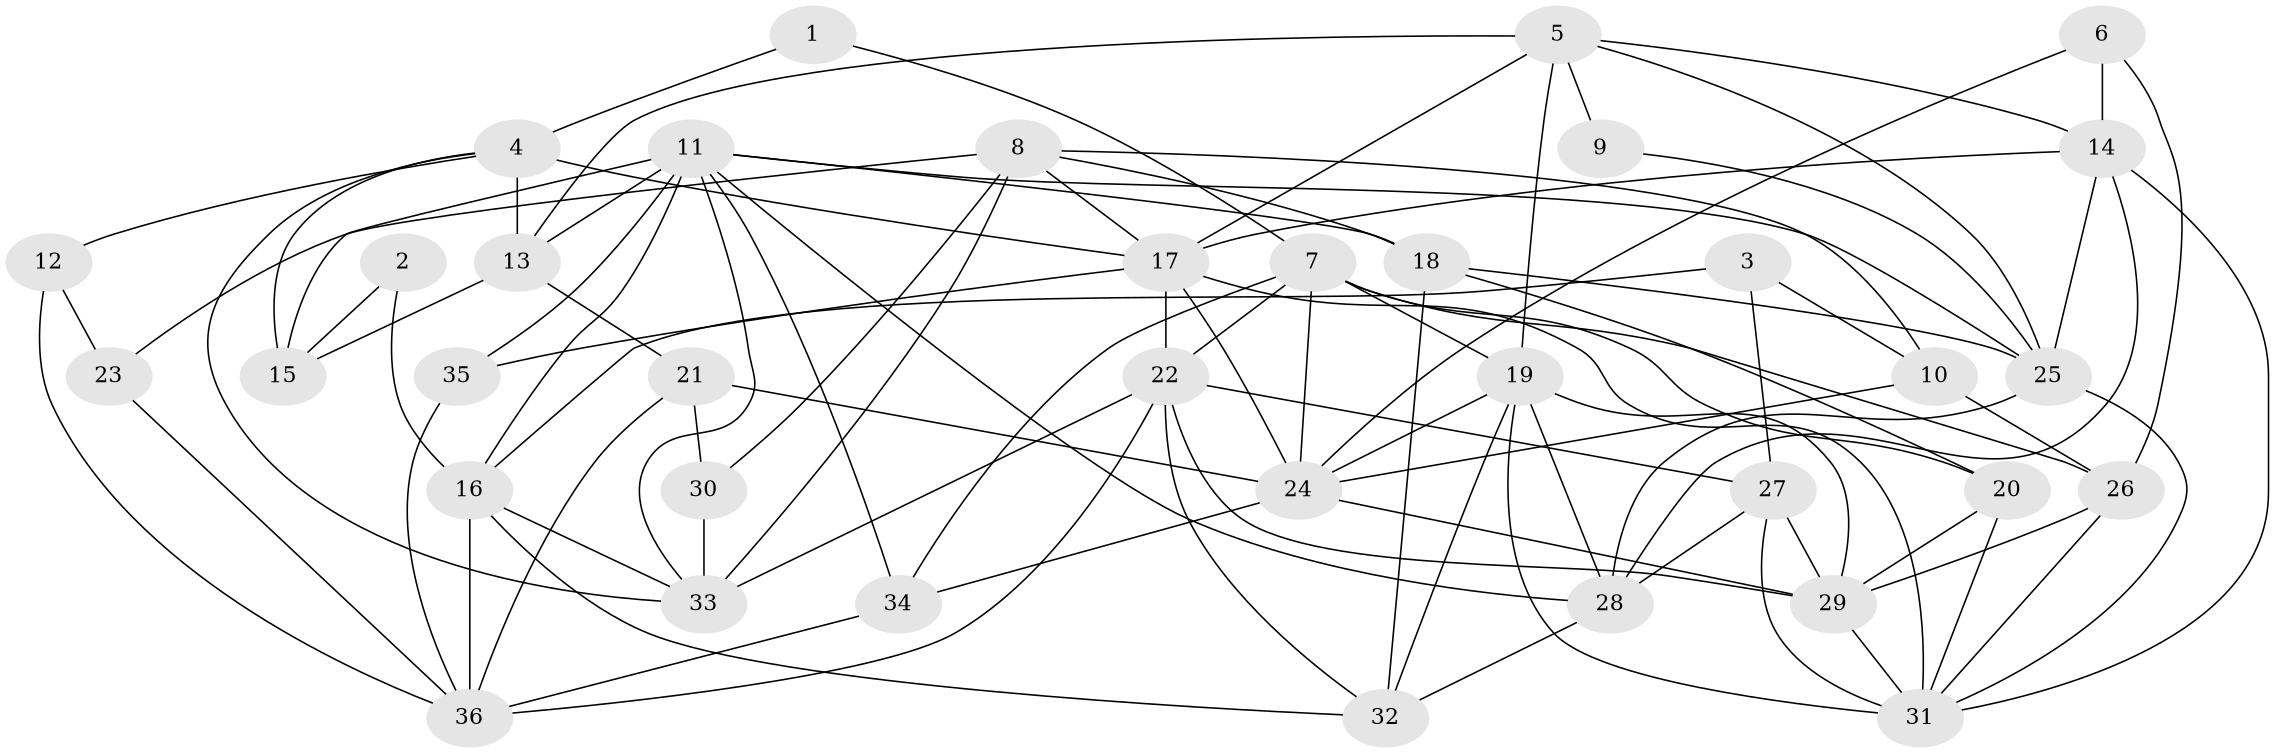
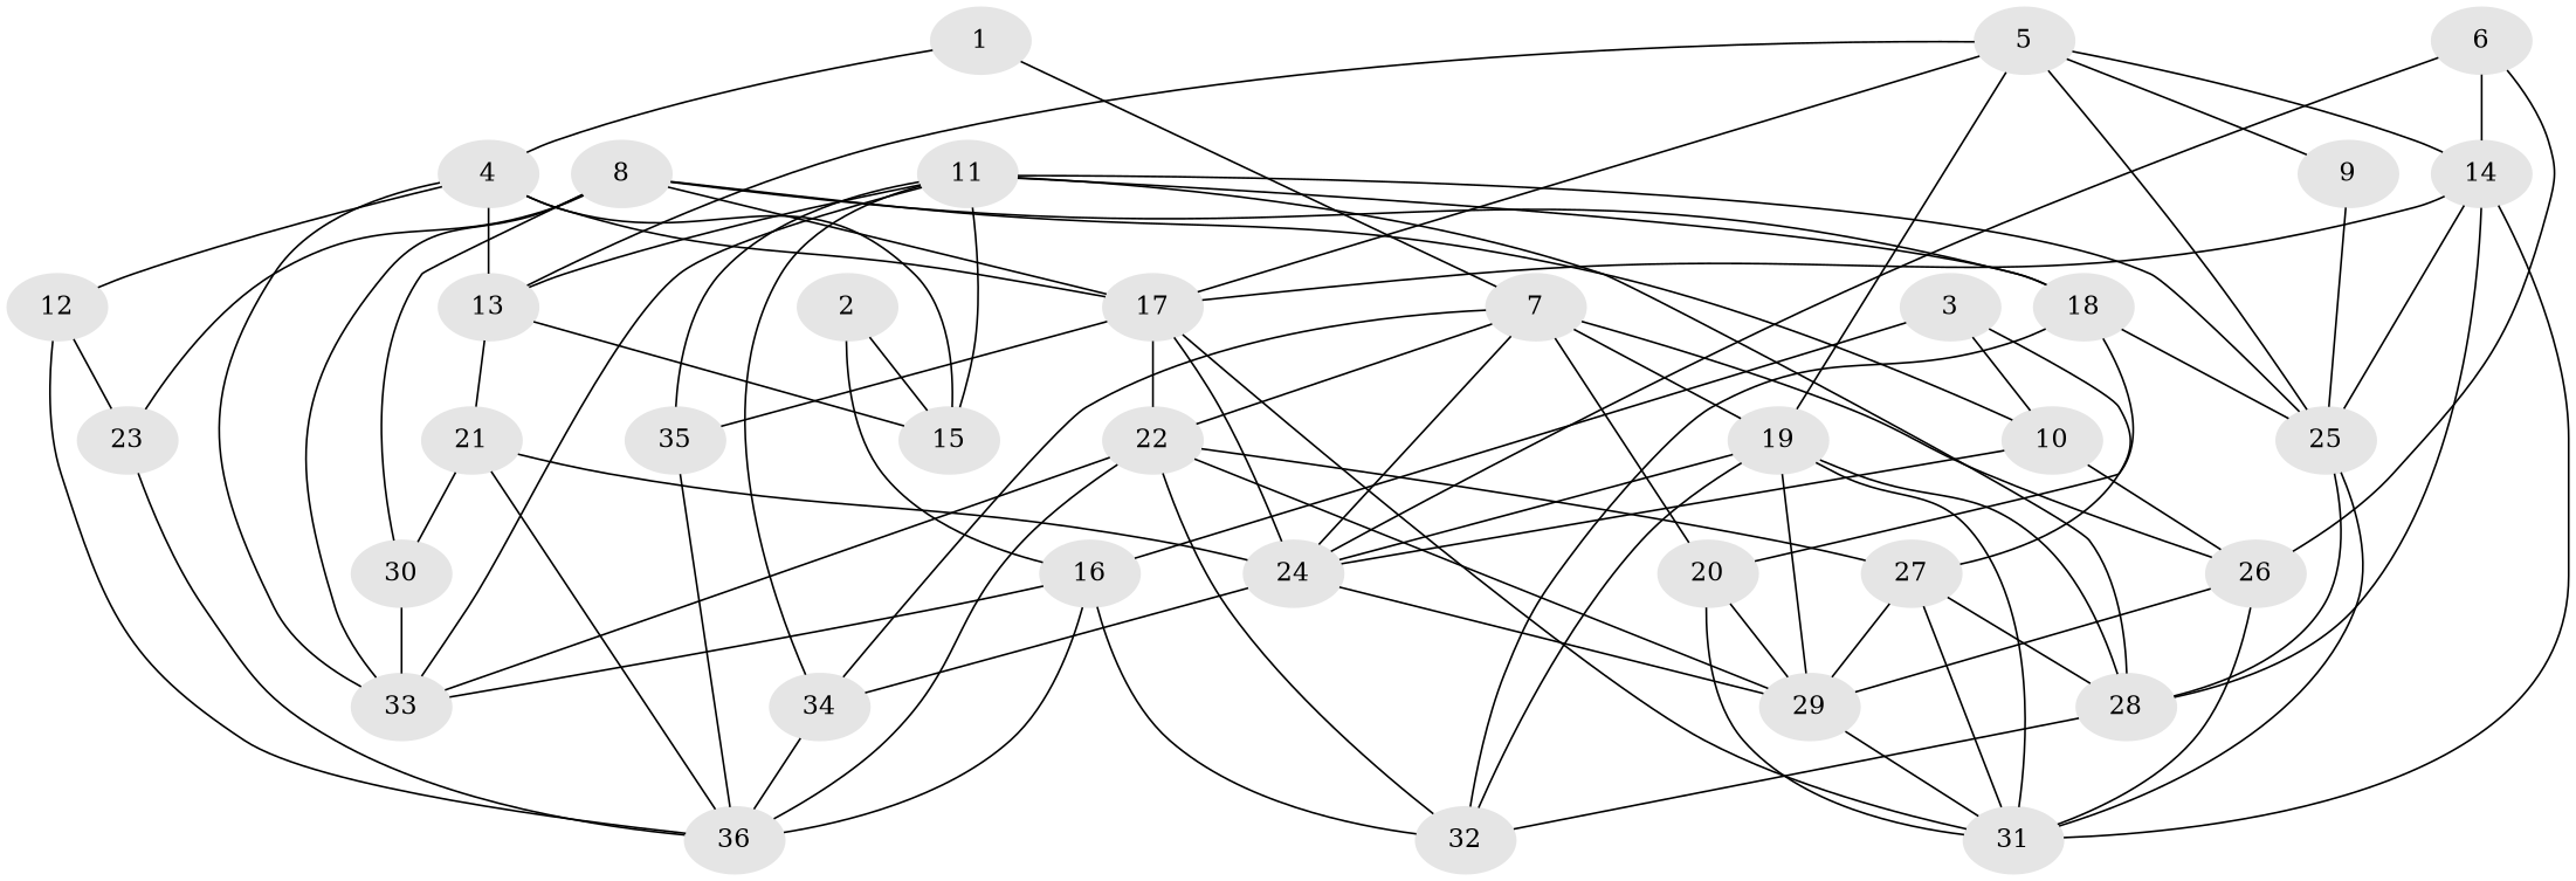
  graph {
    node [color=gray90 style=filled]
    edge [weight=1.0]
    1
    4
    7
    15
    12
    13
    17
    33
    19
    24
    26
    20
    22
    34
    2
    16
    36
    32
    3
    10
    27
    28
    31
    29
    23
    21
    35
    5
    9
    14
    25
    6
    8
    18
    30
    11
    1 -- 4
    1 -- 7
    4 -- 15
    4 -- 12
    4 -- 13 [weight=3.0]
    4 -- 17
    4 -- 33
    7 -- 19 [weight=3.0]
    7 -- 24
    7 -- 26
    7 -- 20
    7 -- 22
    7 -- 34
    12 -- 36
    12 -- 23
    13 -- 15
    13 -- 21
    17 -- 24
    17 -- 22
    17 -- 31
    17 -- 35 [weight=2.0]
    19 -- 24
    19 -- 32
    19 -- 28
    19 -- 31 [weight=2.0]
    19 -- 29
    24 -- 34
    24 -- 29
    26 -- 31
    26 -- 29
    20 -- 31
    20 -- 29
    22 -- 33
    22 -- 36
    22 -- 32
    22 -- 27 [weight=2.0]
    22 -- 29
    34 -- 36
    2 -- 15
    2 -- 16
    16 -- 33
    16 -- 36 [weight=2.0]
    16 -- 32
    3 -- 16
    3 -- 10
    3 -- 27 [weight=2.0]
    10 -- 24
    10 -- 26
    27 -- 28
    27 -- 31
    27 -- 29
    28 -- 32
    29 -- 31
    23 -- 36
    21 -- 24
    21 -- 36
    21 -- 30
    35 -- 36
    5 -- 13
    5 -- 17
    5 -- 19
    5 -- 9
    5 -- 14
    5 -- 25
    9 -- 25
    14 -- 17
    14 -- 28
    14 -- 31
    14 -- 25
    25 -- 28
    25 -- 31
    6 -- 24
    6 -- 26
    6 -- 14
    8 -- 17
    8 -- 33
    8 -- 10
    8 -- 23
    8 -- 18
    8 -- 30 [weight=2.0]
    18 -- 20
    18 -- 32
    18 -- 25
    30 -- 33
    11 -- 15 [weight=2.0]
    11 -- 13 [weight=2.0]
    11 -- 33
    11 -- 34
-   11 -- 16
    11 -- 28
    11 -- 35
    11 -- 25
    11 -- 18
  }
